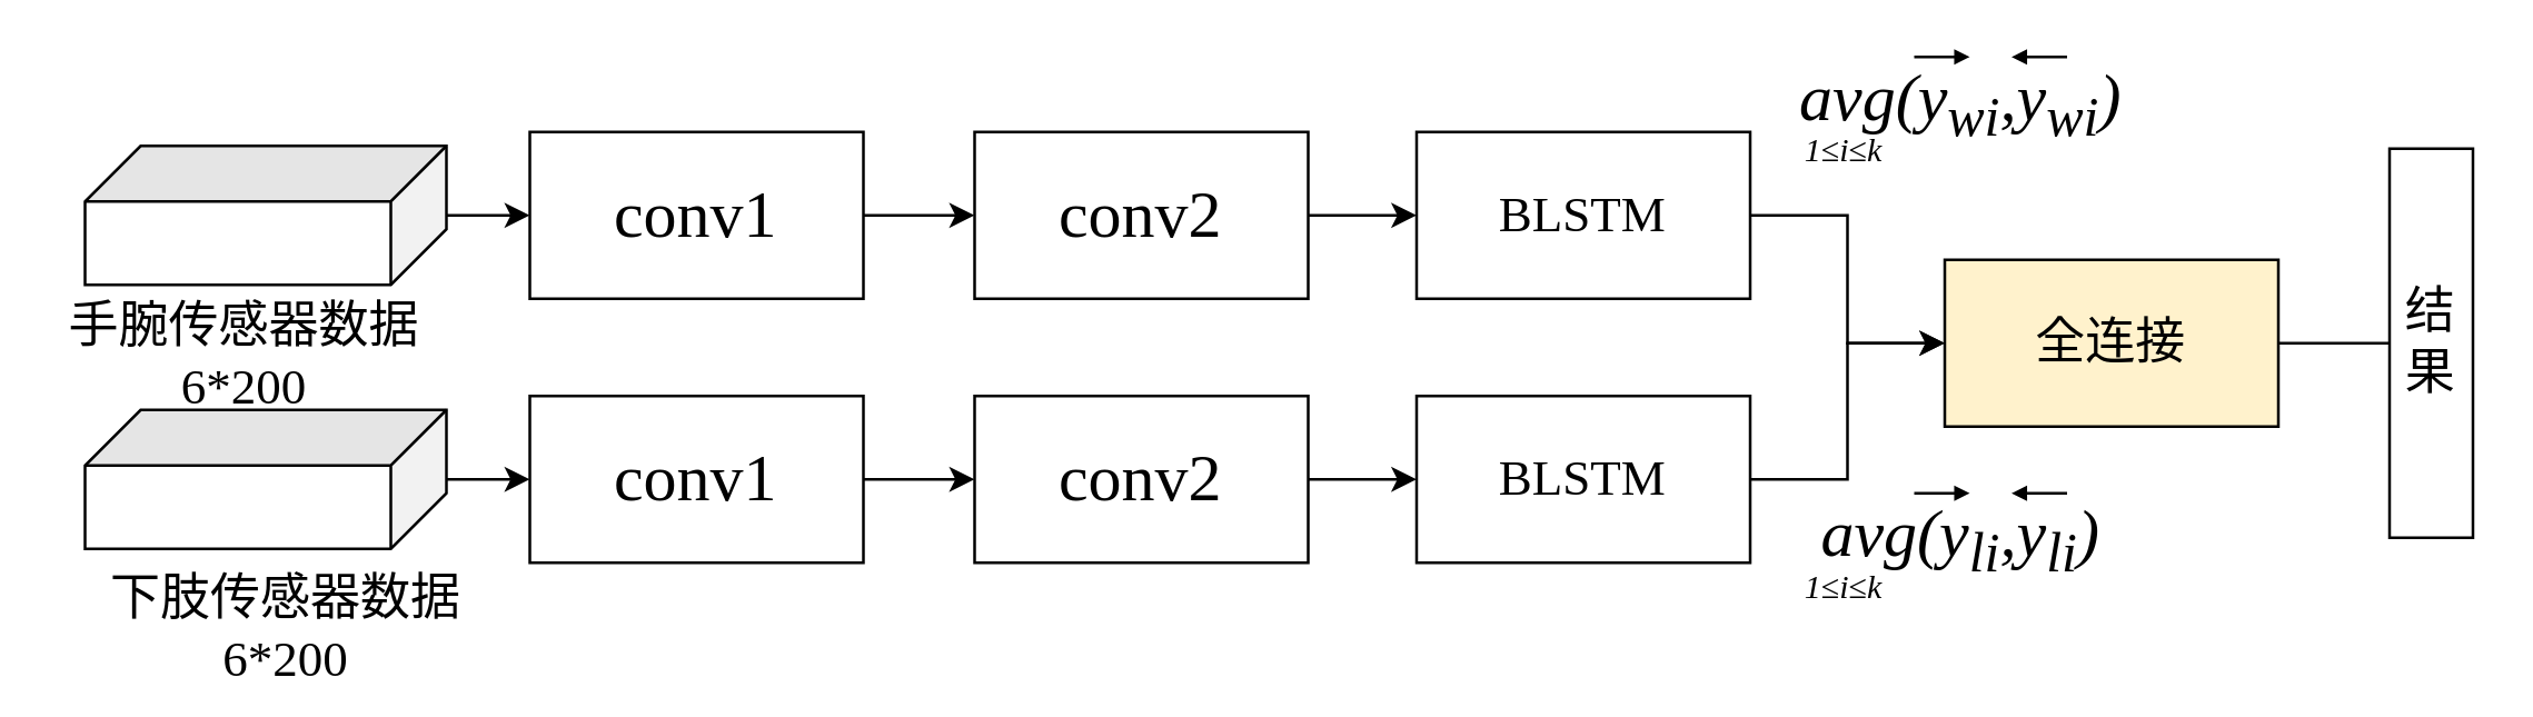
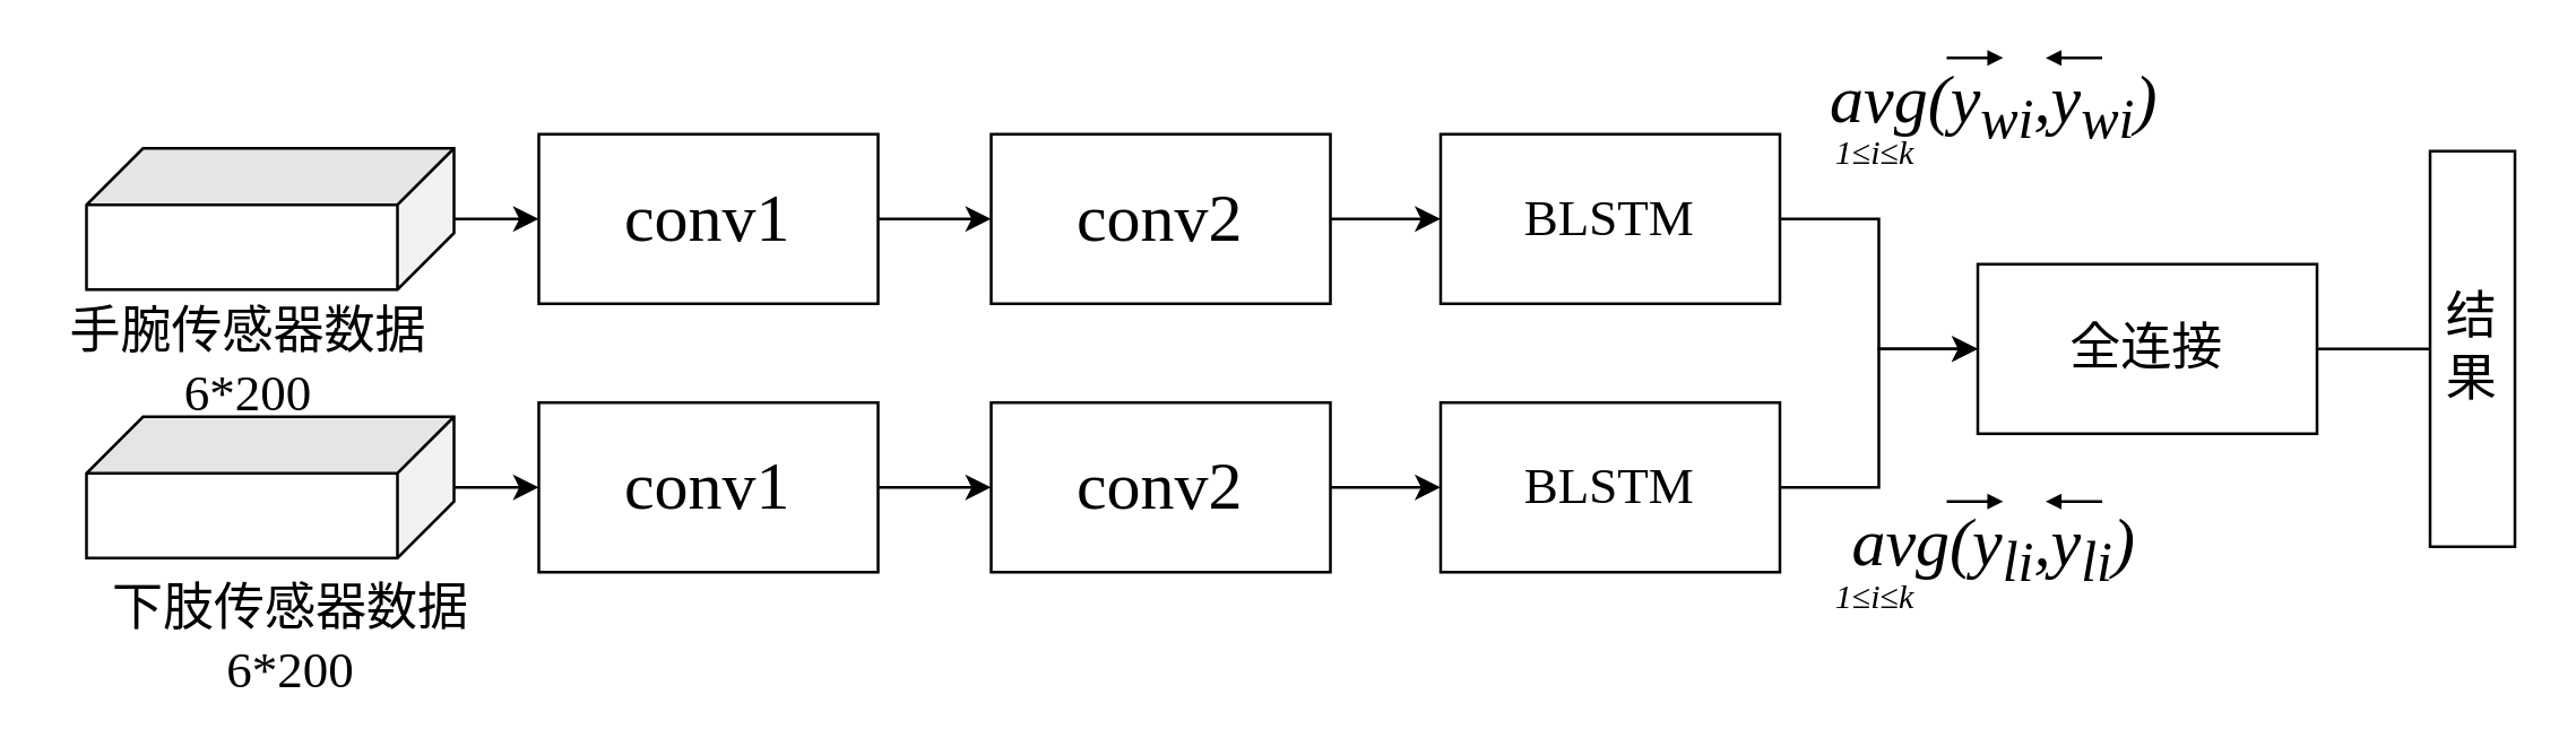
  <mxCell id="0" />
  <mxCell id="1" parent="0" />
  <mxCell id="2" value="" style="edgeStyle=orthogonalEdgeStyle;rounded=0;orthogonalLoop=1;jettySize=auto;html=1;fontFamily=Times New Roman;fontSize=18;" parent="1" source="3" target="5" edge="1"><mxGeometry relative="1" as="geometry" /></mxCell>
  <mxCell id="3" value="&lt;font style=&quot;font-size: 24px&quot;&gt;conv1&lt;/font&gt;" style="rounded=0;whiteSpace=wrap;html=1;fontFamily=Times New Roman;fontSize=18;" parent="1" vertex="1"><mxGeometry x="190" y="47" width="120" height="60" as="geometry" /></mxCell>
  <mxCell id="4" value="" style="edgeStyle=orthogonalEdgeStyle;rounded=0;orthogonalLoop=1;jettySize=auto;html=1;fontFamily=Times New Roman;fontSize=18;" parent="1" source="5" target="7" edge="1"><mxGeometry relative="1" as="geometry" /></mxCell>
  <mxCell id="5" value="&lt;font style=&quot;font-size: 24px&quot;&gt;conv2&lt;/font&gt;" style="rounded=0;whiteSpace=wrap;html=1;fontFamily=Times New Roman;fontSize=18;" parent="1" vertex="1"><mxGeometry x="350" y="47" width="120" height="60" as="geometry" /></mxCell>
  <mxCell id="6" value="" style="edgeStyle=orthogonalEdgeStyle;rounded=0;orthogonalLoop=1;jettySize=auto;html=1;fontFamily=Times New Roman;fontSize=18;" parent="1" source="7" target="17" edge="1"><mxGeometry relative="1" as="geometry" /></mxCell>
  <mxCell id="7" value="BLSTM" style="rounded=0;whiteSpace=wrap;html=1;fontFamily=Times New Roman;fontSize=18;" parent="1" vertex="1"><mxGeometry x="509" y="47" width="120" height="60" as="geometry" /></mxCell>
  <mxCell id="8" value="" style="edgeStyle=orthogonalEdgeStyle;rounded=0;orthogonalLoop=1;jettySize=auto;html=1;fontFamily=Times New Roman;fontSize=18;" parent="1" source="9" target="3" edge="1"><mxGeometry relative="1" as="geometry" /></mxCell>
  <mxCell id="9" value="" style="shape=cube;whiteSpace=wrap;html=1;boundedLbl=1;backgroundOutline=1;darkOpacity=0.05;darkOpacity2=0.1;direction=south;fontFamily=Times New Roman;fontSize=18;" parent="1" vertex="1"><mxGeometry x="30" y="52" width="130" height="50" as="geometry" /></mxCell>
  <mxCell id="10" value="" style="edgeStyle=orthogonalEdgeStyle;rounded=0;orthogonalLoop=1;jettySize=auto;html=1;fontFamily=Times New Roman;fontSize=18;" parent="1" source="11" target="13" edge="1"><mxGeometry relative="1" as="geometry" /></mxCell>
  <mxCell id="11" value="&lt;font style=&quot;font-size: 24px&quot;&gt;conv1&lt;/font&gt;" style="rounded=0;whiteSpace=wrap;html=1;fontFamily=Times New Roman;fontSize=18;" parent="1" vertex="1"><mxGeometry x="190" y="142" width="120" height="60" as="geometry" /></mxCell>
  <mxCell id="12" value="" style="edgeStyle=orthogonalEdgeStyle;rounded=0;orthogonalLoop=1;jettySize=auto;html=1;fontFamily=Times New Roman;fontSize=18;" parent="1" source="13" target="15" edge="1"><mxGeometry relative="1" as="geometry" /></mxCell>
  <mxCell id="13" value="&lt;font style=&quot;font-size: 24px&quot;&gt;conv2&lt;/font&gt;" style="rounded=0;whiteSpace=wrap;html=1;fontFamily=Times New Roman;fontSize=18;" parent="1" vertex="1"><mxGeometry x="350" y="142" width="120" height="60" as="geometry" /></mxCell>
  <mxCell id="14" value="" style="edgeStyle=orthogonalEdgeStyle;rounded=0;orthogonalLoop=1;jettySize=auto;html=1;fontFamily=Times New Roman;fontSize=18;" parent="1" source="15" target="17" edge="1"><mxGeometry relative="1" as="geometry" /></mxCell>
  <mxCell id="15" value="BLSTM" style="rounded=0;whiteSpace=wrap;html=1;fontFamily=Times New Roman;fontSize=18;" parent="1" vertex="1"><mxGeometry x="509" y="142" width="120" height="60" as="geometry" /></mxCell>
  <mxCell id="16" value="" style="edgeStyle=orthogonalEdgeStyle;rounded=0;orthogonalLoop=1;jettySize=auto;html=1;fontFamily=Times New Roman;fontSize=18;endArrow=none;" parent="1" source="17" target="18" edge="1"><mxGeometry relative="1" as="geometry" /></mxCell>
- <mxCell id="17" value="全连接" style="rounded=0;whiteSpace=wrap;html=1;fontFamily=Times New Roman;fontSize=18;fillColor=#fff2cc;" parent="1" vertex="1"><mxGeometry x="699" y="93" width="120" height="60" as="geometry" /></mxCell>
+ <mxCell id="17" value="全连接" style="rounded=0;whiteSpace=wrap;html=1;fontFamily=Times New Roman;fontSize=18;" parent="1" vertex="1"><mxGeometry x="699" y="93" width="120" height="60" as="geometry" /></mxCell>
  <mxCell id="18" value="结果" style="rounded=0;whiteSpace=wrap;html=1;fontFamily=Times New Roman;fontSize=18;" parent="1" vertex="1"><mxGeometry x="859" y="53" width="30" height="140" as="geometry" /></mxCell>
  <mxCell id="19" value="" style="edgeStyle=orthogonalEdgeStyle;rounded=0;orthogonalLoop=1;jettySize=auto;html=1;fontFamily=Times New Roman;fontSize=18;" parent="1" source="20" target="11" edge="1"><mxGeometry relative="1" as="geometry" /></mxCell>
  <mxCell id="20" value="" style="shape=cube;whiteSpace=wrap;html=1;boundedLbl=1;backgroundOutline=1;darkOpacity=0.05;darkOpacity2=0.1;direction=south;fontFamily=Times New Roman;fontSize=18;" parent="1" vertex="1"><mxGeometry x="30" y="147" width="130" height="50" as="geometry" /></mxCell>
  <mxCell id="21" value="手腕传感器数据6*200" style="text;html=1;strokeColor=none;fillColor=none;align=center;verticalAlign=middle;whiteSpace=wrap;rounded=0;fontFamily=Times New Roman;fontSize=18;" parent="1" vertex="1"><mxGeometry x="20" y="118" width="135" height="20" as="geometry" /></mxCell>
  <mxCell id="22" value="下肢传感器数据6*200" style="text;html=1;strokeColor=none;fillColor=none;align=center;verticalAlign=middle;whiteSpace=wrap;rounded=0;fontFamily=Times New Roman;fontSize=18;" parent="1" vertex="1"><mxGeometry x="35" y="216" width="135" height="20" as="geometry" /></mxCell>
  <mxCell id="23" value="&lt;p style=&quot;line-height: 0%&quot;&gt;&lt;i style=&quot;font-size: 24px&quot;&gt;avg(y&lt;sub&gt;wi&lt;/sub&gt;,&lt;/i&gt;&lt;i style=&quot;font-size: 24px&quot;&gt;y&lt;sub&gt;wi&lt;/sub&gt;&lt;/i&gt;&lt;i style=&quot;font-size: 24px&quot;&gt;)&lt;/i&gt;&lt;/p&gt;&lt;p style=&quot;line-height: 70%&quot;&gt;&lt;i style=&quot;font-size: 24px&quot;&gt;&lt;br&gt;&lt;/i&gt;&lt;/p&gt;" style="text;html=1;strokeColor=none;fillColor=none;align=center;verticalAlign=middle;whiteSpace=wrap;rounded=0;fontFamily=Times New Roman;fontSize=18;" parent="1" vertex="1"><mxGeometry x="620" y="53" width="170" as="geometry" /></mxCell>
  <mxCell id="24" value="" style="endArrow=block;html=1;endFill=1;endSize=3;startSize=1;" parent="1" edge="1"><mxGeometry width="50" height="50" relative="1" as="geometry"><mxPoint x="688" y="20" as="sourcePoint" /><mxPoint x="708" y="20" as="targetPoint" /></mxGeometry></mxCell>
  <mxCell id="25" value="&lt;font face=&quot;Times New Roman&quot;&gt;&lt;i&gt;1≤i≤k&lt;/i&gt;&lt;/font&gt;" style="text;html=1;" parent="1" vertex="1"><mxGeometry x="647" y="40" width="40" height="10" as="geometry" /></mxCell>
  <mxCell id="26" value="" style="endArrow=block;html=1;endFill=1;endSize=3;startSize=1;" parent="1" edge="1"><mxGeometry width="50" height="50" relative="1" as="geometry"><mxPoint x="743" y="20" as="sourcePoint" /><mxPoint x="723" y="20" as="targetPoint" /></mxGeometry></mxCell>
  <mxCell id="27" value="&lt;p style=&quot;line-height: 0%&quot;&gt;&lt;i style=&quot;font-size: 24px&quot;&gt;avg(y&lt;sub&gt;li&lt;/sub&gt;,&lt;/i&gt;&lt;i style=&quot;font-size: 24px&quot;&gt;y&lt;sub&gt;li&lt;/sub&gt;&lt;/i&gt;&lt;i style=&quot;font-size: 24px&quot;&gt;)&lt;/i&gt;&lt;/p&gt;&lt;p style=&quot;line-height: 70%&quot;&gt;&lt;i style=&quot;font-size: 24px&quot;&gt;&lt;br&gt;&lt;/i&gt;&lt;/p&gt;" style="text;html=1;strokeColor=none;fillColor=none;align=center;verticalAlign=middle;whiteSpace=wrap;rounded=0;fontFamily=Times New Roman;fontSize=18;" vertex="1" parent="1"><mxGeometry x="620" y="210" width="170" as="geometry" /></mxCell>
  <mxCell id="28" value="" style="endArrow=block;html=1;endFill=1;endSize=3;startSize=1;" edge="1" parent="1"><mxGeometry width="50" height="50" relative="1" as="geometry"><mxPoint x="688" y="177" as="sourcePoint" /><mxPoint x="708" y="177" as="targetPoint" /></mxGeometry></mxCell>
  <mxCell id="29" value="&lt;font face=&quot;Times New Roman&quot;&gt;&lt;i&gt;1≤i≤k&lt;/i&gt;&lt;/font&gt;" style="text;html=1;" vertex="1" parent="1"><mxGeometry x="647" y="197" width="40" height="10" as="geometry" /></mxCell>
  <mxCell id="30" value="" style="endArrow=block;html=1;endFill=1;endSize=3;startSize=1;" edge="1" parent="1"><mxGeometry width="50" height="50" relative="1" as="geometry"><mxPoint x="743" y="177" as="sourcePoint" /><mxPoint x="723" y="177" as="targetPoint" /></mxGeometry></mxCell>
